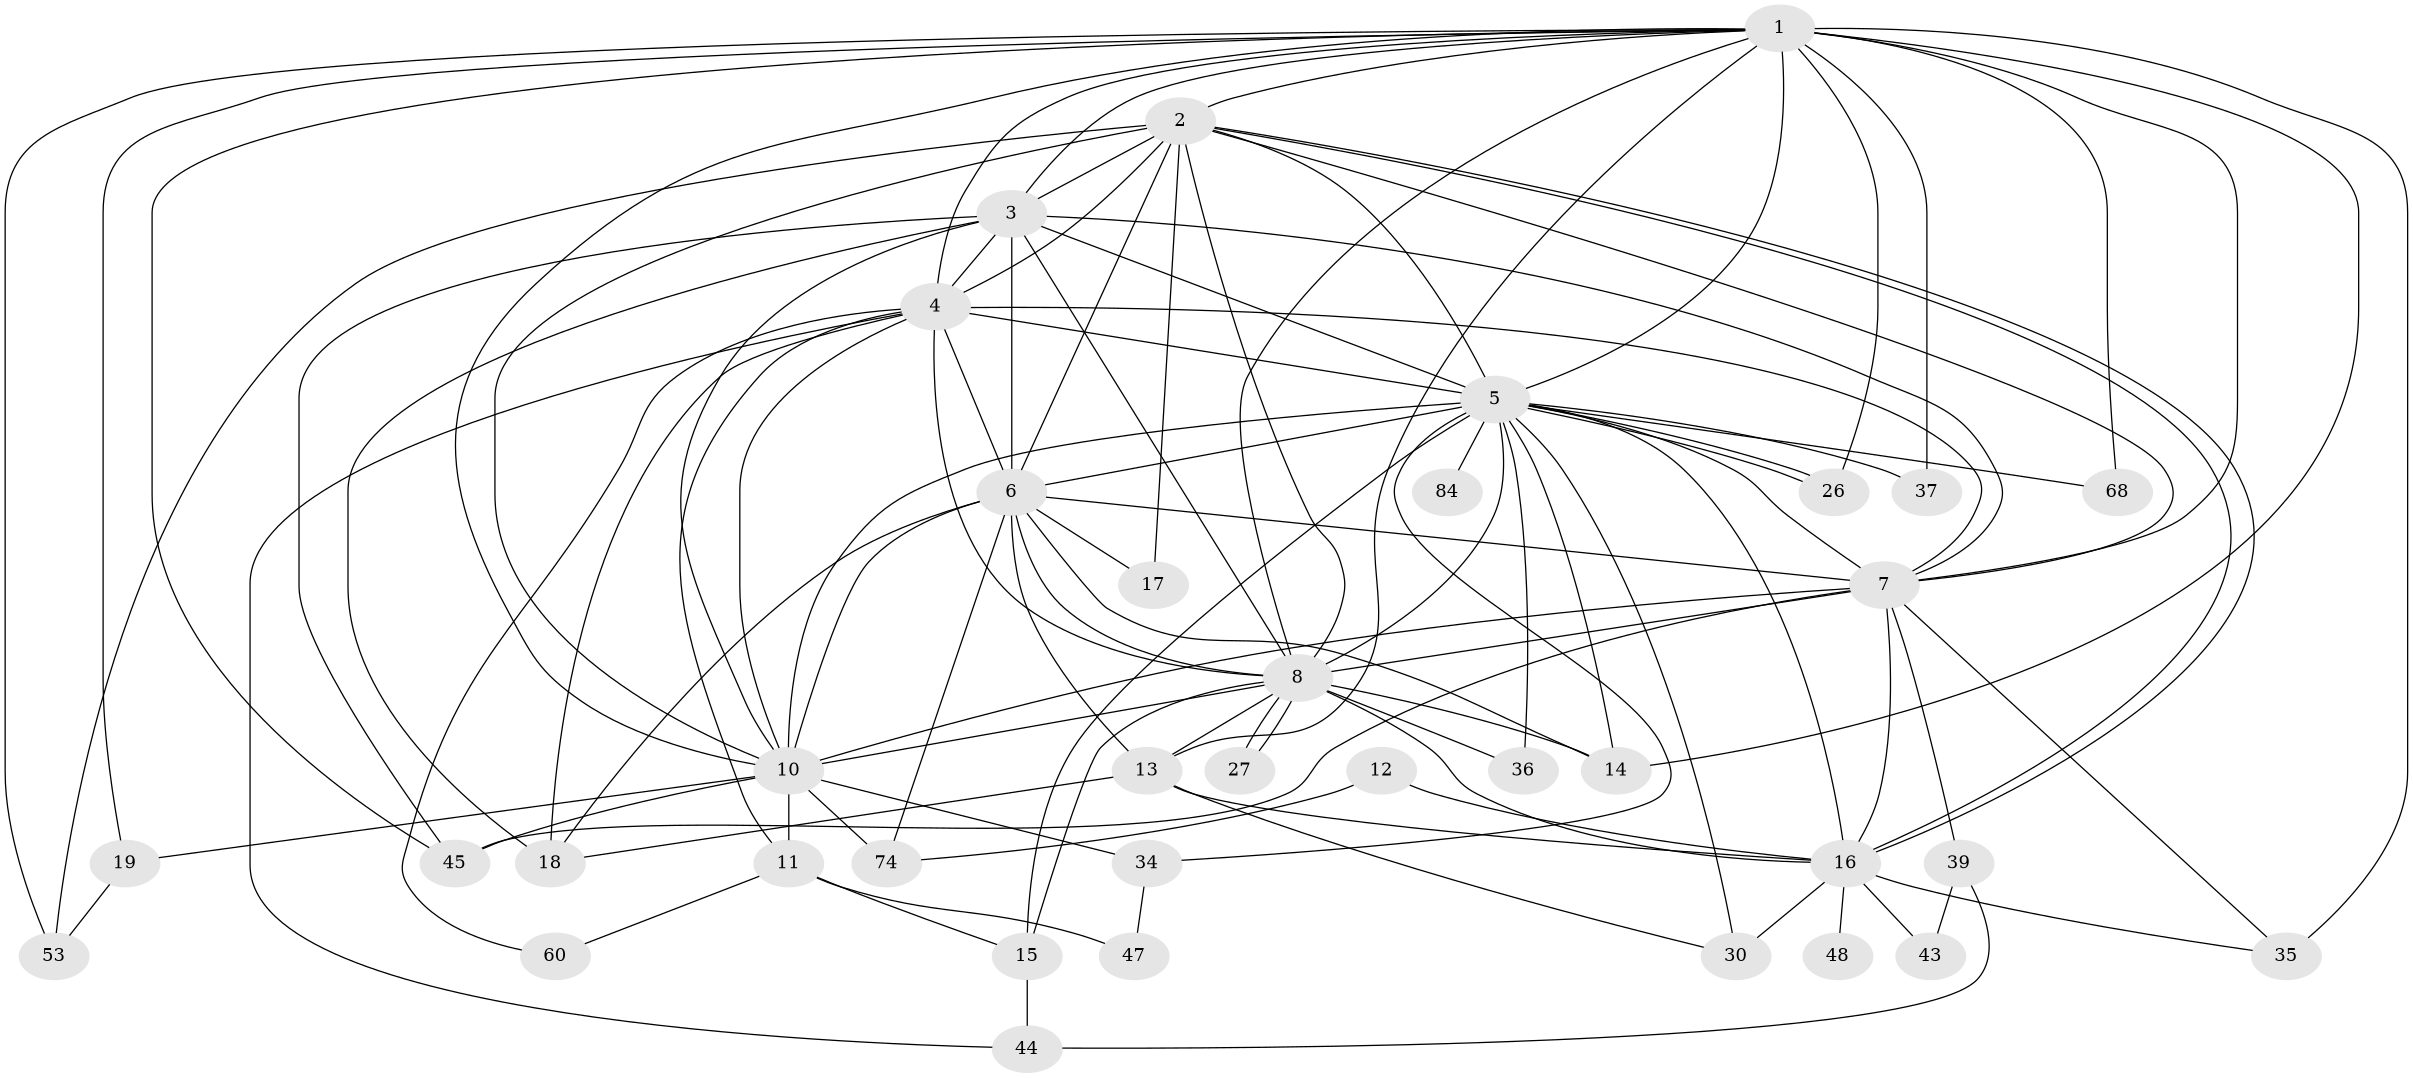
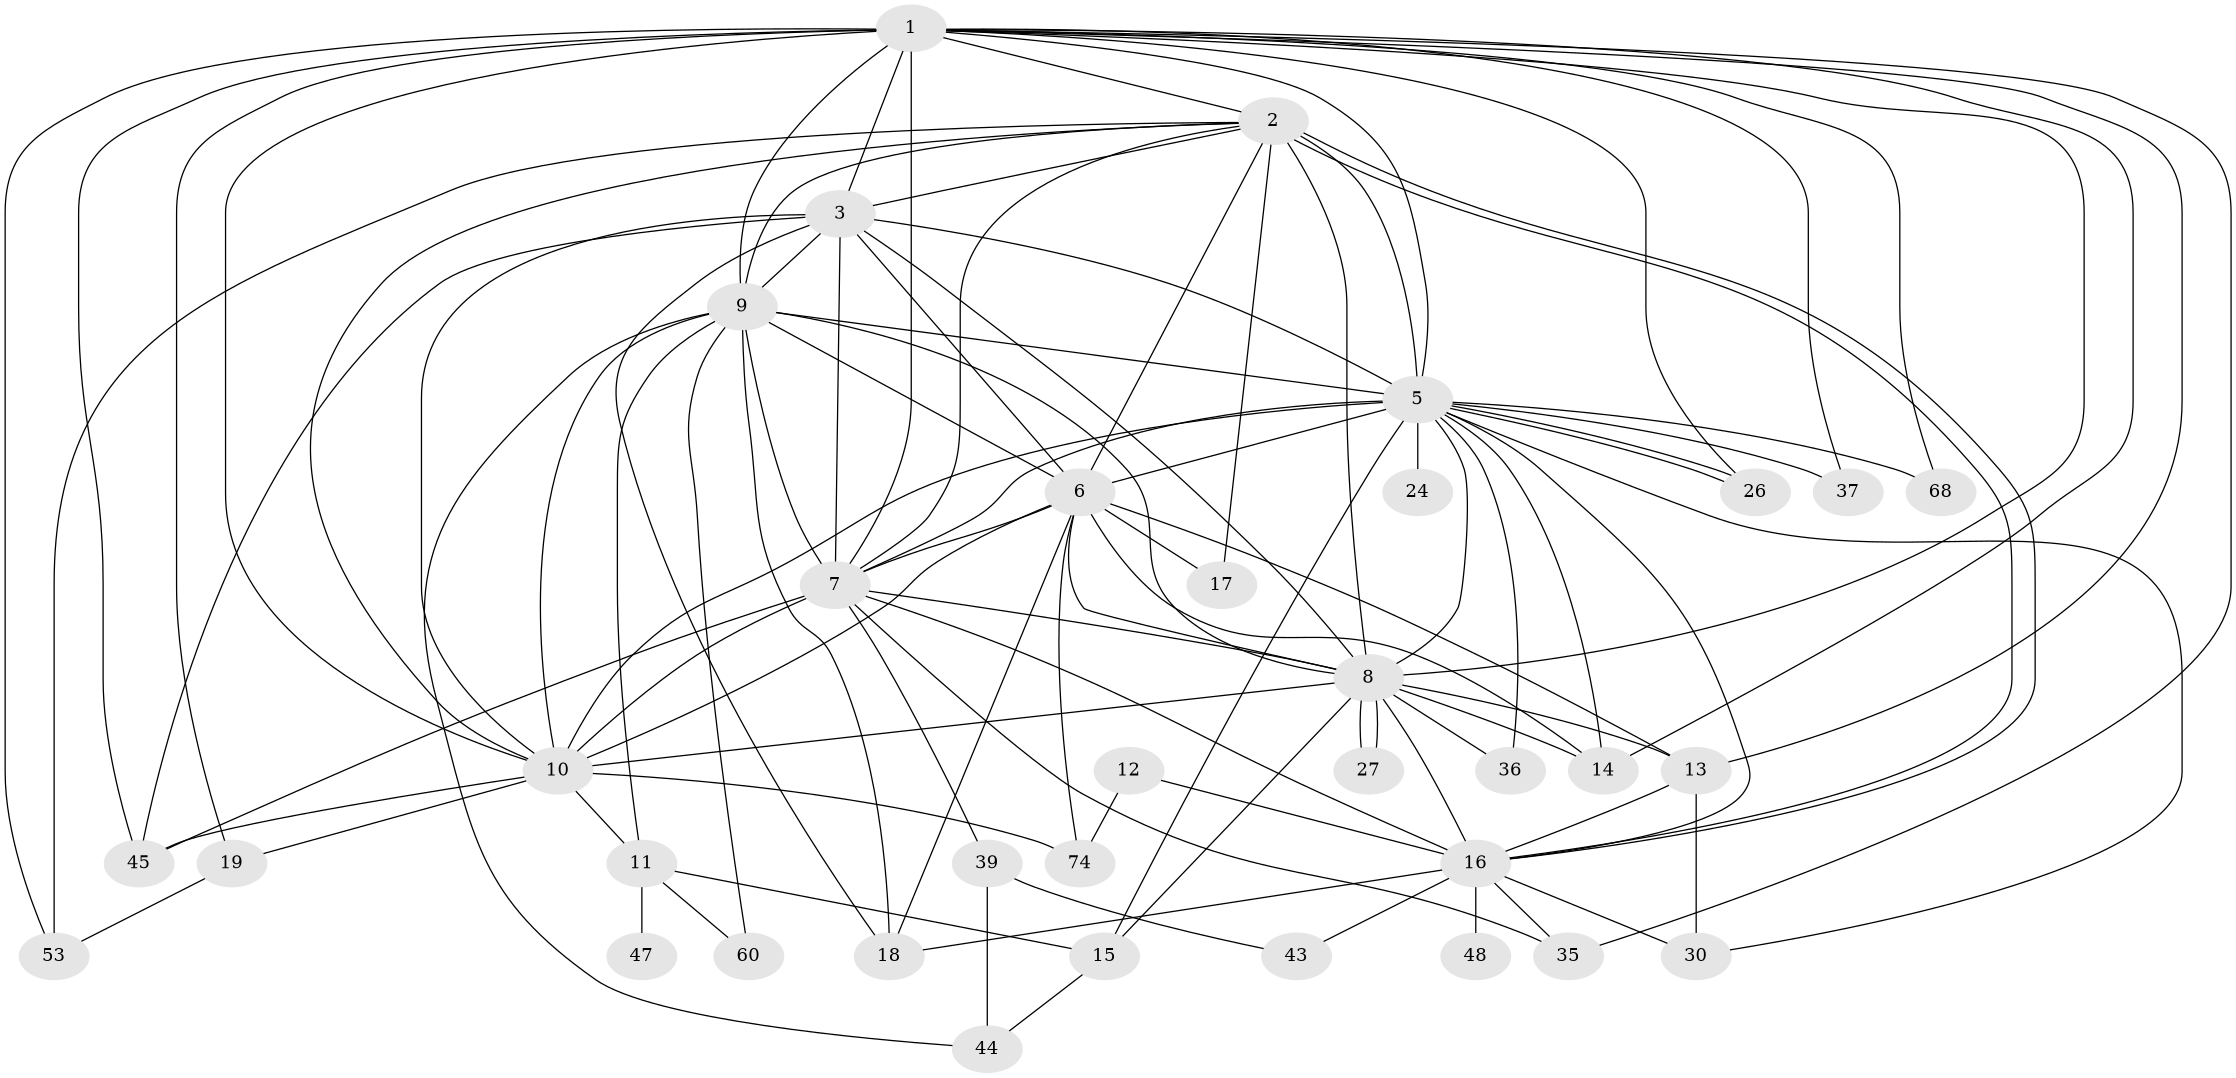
  graph {
    node [color=gray90 style=filled]
    1
    2
    3
-   4 [super="+22+21"]
+   4 [super="+22+21" label=9]
    5 [super="+9+32+37"]
    7 [super="+73+64+54+40+42"]
    8 [super="+29+67+71+49"]
    10 [super="+20"]
    13 [super="+50"]
    14 [super="+28"]
    19 [super="+23"]
    35
    n13 [label=37]
    45 [super="+62+51"]
    53 [super="+75"]
    68
    26
    6
    16 [super="+25"]
    17
    18 [super="+41"]
    11
    44
    60
    15 [super="+55+46"]
-   24 [label=84]
+   24
    30
-   34
    36
    74
    39 [super="+72"]
    27
    43
    48
    n35 [label=47]
    12
    1 -- 2
    1 -- 3
    1 -- 4 [weight=2]
    1 -- 5 [weight=2]
    1 -- 7 [weight=5]
    1 -- 8
    1 -- 10
    1 -- 13
    1 -- 14
    1 -- 19 [weight=2]
    1 -- 35
    1 -- n13
    1 -- 45
    1 -- 53
    1 -- 68
    1 -- 26
    2 -- 3
    2 -- 4
    2 -- 5 [weight=3]
    2 -- 7
    2 -- 8
    2 -- 10
    2 -- 53
    2 -- 6
    2 -- 16
    2 -- 16
    2 -- 17
    3 -- 4
    3 -- 5 [weight=2]
    3 -- 7
    3 -- 8 [weight=2]
    3 -- 10
    3 -- 45
    3 -- 6
    3 -- 18
    4 -- 5 [weight=3]
    4 -- 7
    4 -- 8
    4 -- 10
    4 -- 6
    4 -- 18
    4 -- 11
    4 -- 44
    4 -- 60
    5 -- 7 [weight=2]
    5 -- 8 [weight=2]
    5 -- 10 [weight=2]
    5 -- 14 [weight=2]
    5 -- n13
    5 -- 68
    5 -- 26
    5 -- 26
    5 -- 6 [weight=2]
    5 -- 16
    5 -- 15
    5 -- 24
    5 -- 30
-   5 -- 34
    5 -- 36
    7 -- 8 [weight=2]
    7 -- 10 [weight=2]
    7 -- 35
    7 -- 45
    7 -- 16
    7 -- 39
    8 -- 10 [weight=2]
    8 -- 13
    8 -- 14 [weight=2]
    8 -- 16
    8 -- 15
    8 -- 36
    8 -- 27
    8 -- 27
    10 -- 19
    10 -- 45
    10 -- 11
-   10 -- 34
    10 -- 74
    13 -- 16
    13 -- 30
    19 -- 53
    6 -- 7 [weight=4]
    6 -- 8
    6 -- 10
    6 -- 13
    6 -- 14
    6 -- 17
    6 -- 18
    6 -- 74
    16 -- 35
-   13 -- 18
+   16 -- 18
    16 -- 30
    16 -- 43
    16 -- 48 [weight=2]
    11 -- 60
    11 -- 15
    11 -- n35
    15 -- 44
-   34 -- n35
    39 -- 44
    39 -- 43
    12 -- 16
    12 -- 74
  }
